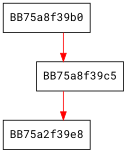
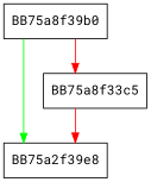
  digraph {
    fontname="Roboto Mono"
    splines=ortho
    node [fontname="Roboto Mono" shape=box]
    edge [color=red fontname="Roboto Mono"]
    n1 [label=BB75a2f39e8]
    BB75a8f39b0
-   BB75a8f39c5
+   BB75a8f39c5 [label=BB75a8f33c5]
+   BB75a8f39b0 -> n1 [color=green]
    BB75a8f39b0 -> BB75a8f39c5
    BB75a8f39c5 -> n1
  }
